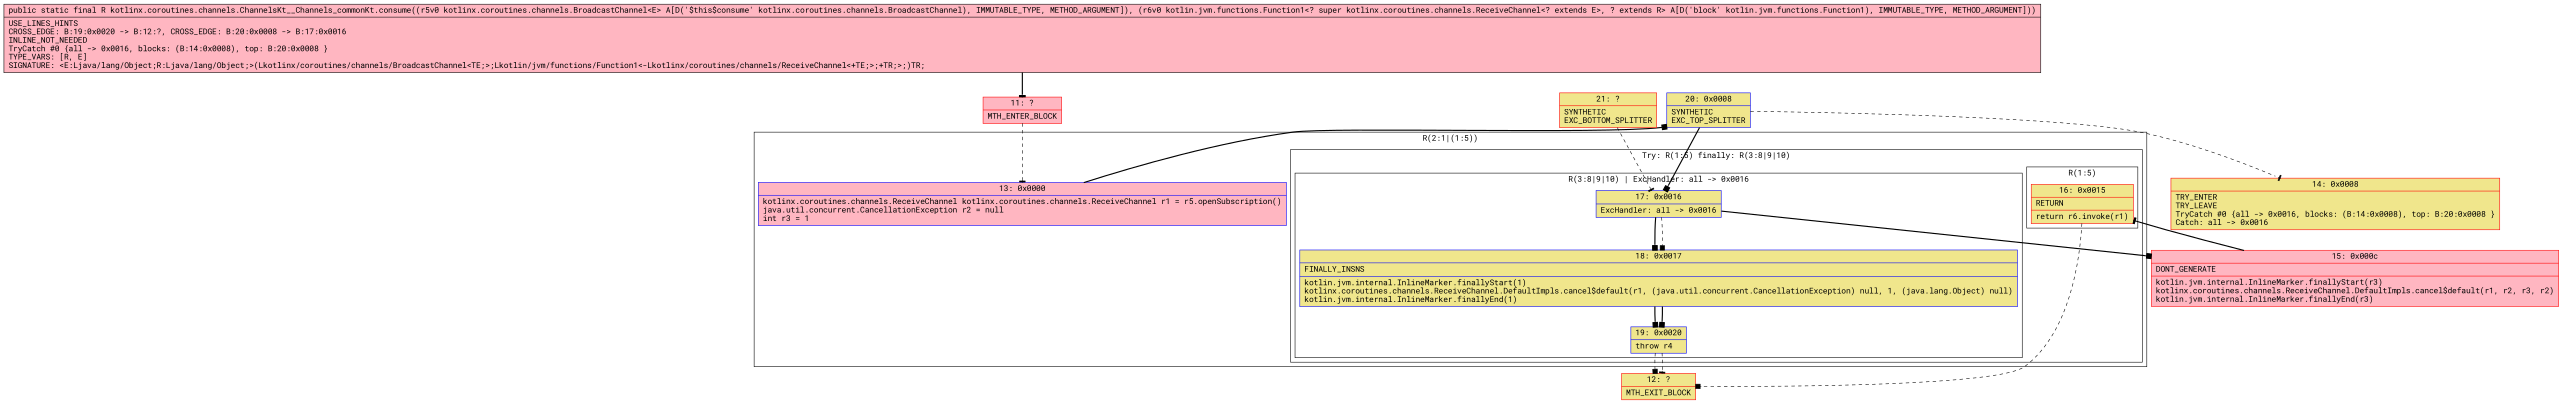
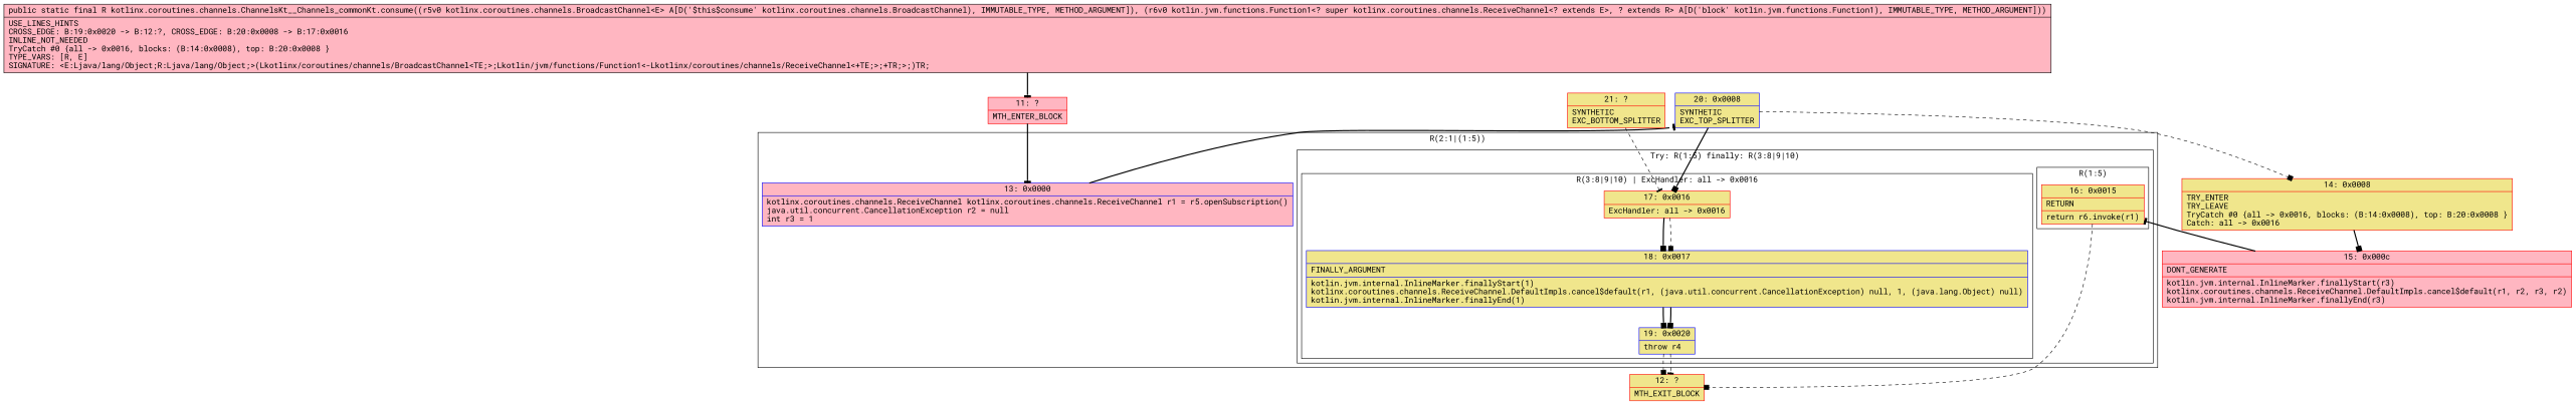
  digraph {
    fontname="Roboto Mono"
    node [color=red fillcolor=khaki fontname="Roboto Mono" shape=record style=filled]
    edge [arrowhead=box fontname="Roboto Mono" style=bold]
    n1 [label="{16\:\ 0x0015|RETURN\l|return r6.invoke(r1)\l}"]
-   n2 [color=blue label="{17\:\ 0x0016|ExcHandler: all \-\> 0x0016\l}"]
-   n3 [color=blue label="{18\:\ 0x0017|FINALLY_INSNS\l|kotlin.jvm.internal.InlineMarker.finallyStart(1)\lkotlinx.coroutines.channels.ReceiveChannel.DefaultImpls.cancel$default(r1, (java.util.concurrent.CancellationException) null, 1, (java.lang.Object) null)\lkotlin.jvm.internal.InlineMarker.finallyEnd(1)\l}"]
+   n2 [label="{17\:\ 0x0016|ExcHandler: all \-\> 0x0016\l}"]
+   n3 [color=blue label="{18\:\ 0x0017|FINALLY_ARGUMENT\l|kotlin.jvm.internal.InlineMarker.finallyStart(1)\lkotlinx.coroutines.channels.ReceiveChannel.DefaultImpls.cancel$default(r1, (java.util.concurrent.CancellationException) null, 1, (java.lang.Object) null)\lkotlin.jvm.internal.InlineMarker.finallyEnd(1)\l}"]
    n4 [color=blue label="{19\:\ 0x0020|throw r4\l}"]
    n5 [color=blue fillcolor=lightpink label="{13\:\ 0x0000|kotlinx.coroutines.channels.ReceiveChannel kotlinx.coroutines.channels.ReceiveChannel r1 = r5.openSubscription()\ljava.util.concurrent.CancellationException r2 = null\lint r3 = 1\l}"]
    n6 [label="{12\:\ ?|MTH_EXIT_BLOCK\l}"]
    n7 [color=blue label="{20\:\ 0x0008|SYNTHETIC\lEXC_TOP_SPLITTER\l}"]
    n8 [label="{14\:\ 0x0008|TRY_ENTER\lTRY_LEAVE\lTryCatch #0 \{all \-\> 0x0016, blocks: (B:14:0x0008), top: B:20:0x0008 \}\lCatch: all \-\> 0x0016\l}"]
    n9 [fillcolor=lightpink label="{11\:\ ?|MTH_ENTER_BLOCK\l}"]
    n10 [fillcolor=lightpink label="{15\:\ 0x000c|DONT_GENERATE\l|kotlin.jvm.internal.InlineMarker.finallyStart(r3)\lkotlinx.coroutines.channels.ReceiveChannel.DefaultImpls.cancel$default(r1, r2, r3, r2)\lkotlin.jvm.internal.InlineMarker.finallyEnd(r3)\l}"]
    n11 [label="{21\:\ ?|SYNTHETIC\lEXC_BOTTOM_SPLITTER\l}"]
    n12 [fillcolor=lightpink label="{public static final R kotlinx.coroutines.channels.ChannelsKt__Channels_commonKt.consume((r5v0 kotlinx.coroutines.channels.BroadcastChannel\<E\> A[D('$this$consume' kotlinx.coroutines.channels.BroadcastChannel), IMMUTABLE_TYPE, METHOD_ARGUMENT]), (r6v0 kotlin.jvm.functions.Function1\<? super kotlinx.coroutines.channels.ReceiveChannel\<? extends E\>, ? extends R\> A[D('block' kotlin.jvm.functions.Function1), IMMUTABLE_TYPE, METHOD_ARGUMENT]))  | USE_LINES_HINTS\lCROSS_EDGE: B:19:0x0020 \-\> B:12:?, CROSS_EDGE: B:20:0x0008 \-\> B:17:0x0016\lINLINE_NOT_NEEDED\lTryCatch #0 \{all \-\> 0x0016, blocks: (B:14:0x0008), top: B:20:0x0008 \}\lTYPE_VARS: [R, E]\lSIGNATURE: \<E:Ljava\/lang\/Object;R:Ljava\/lang\/Object;\>(Lkotlinx\/coroutines\/channels\/BroadcastChannel\<TE;\>;Lkotlin\/jvm\/functions\/Function1\<\-Lkotlinx\/coroutines\/channels\/ReceiveChannel\<+TE;\>;+TR;\>;)TR;\l}" color=""]
    subgraph cluster_1 {
      label="R(2:1|(1:5))"
      n5
      subgraph cluster_2 {
        label="Try: R(1:5) finally: R(3:8|9|10)"
        subgraph cluster_3 {
          label="R(1:5)"
          n1
        }
        subgraph cluster_4 {
          label="R(3:8|9|10) | ExcHandler: all \-\> 0x0016\l"
          n2
          n3
          n4
        }
      }
    }
    subgraph cluster_5 {
      label="R(3:8|9|10) | ExcHandler: all \-\> 0x0016\l"
    }
    n1 -> n6 [style=dashed]
    n2 -> n3
    n2 -> n3 [style=dashed]
    n3 -> n4
    n3 -> n4
    n4 -> n6 [style=dashed]
    n4 -> n6 [arrowhead=tee style=dashed]
-   n5 -> n7
+   n5 -> n7 [arrowhead=tee]
    n7 -> n2
-   n7 -> n8 [arrowhead=tee style=dashed]
-   n2 -> n10
-   n9 -> n5 [arrowhead=tee style=dashed]
+   n7 -> n8 [style=dashed]
+   n8 -> n10
+   n9 -> n5 [arrowhead=tee]
    n10 -> n1 [arrowhead=tee]
    n11 -> n2 [arrowhead=tee style=dashed]
    n12 -> n9 [arrowhead=tee]
  }
